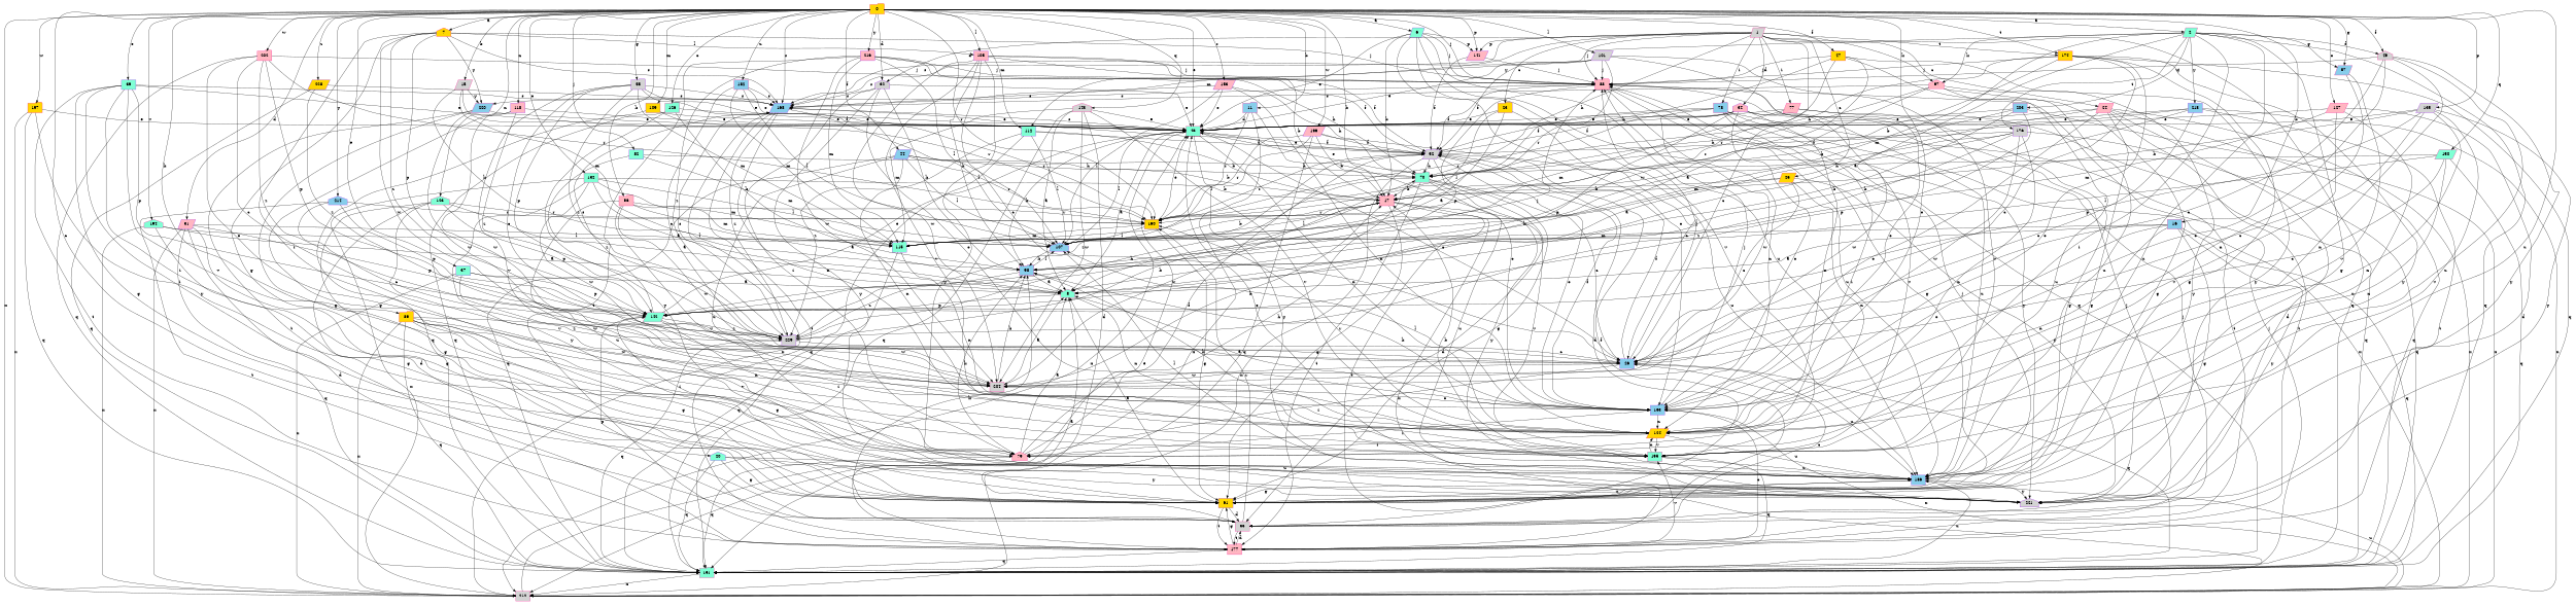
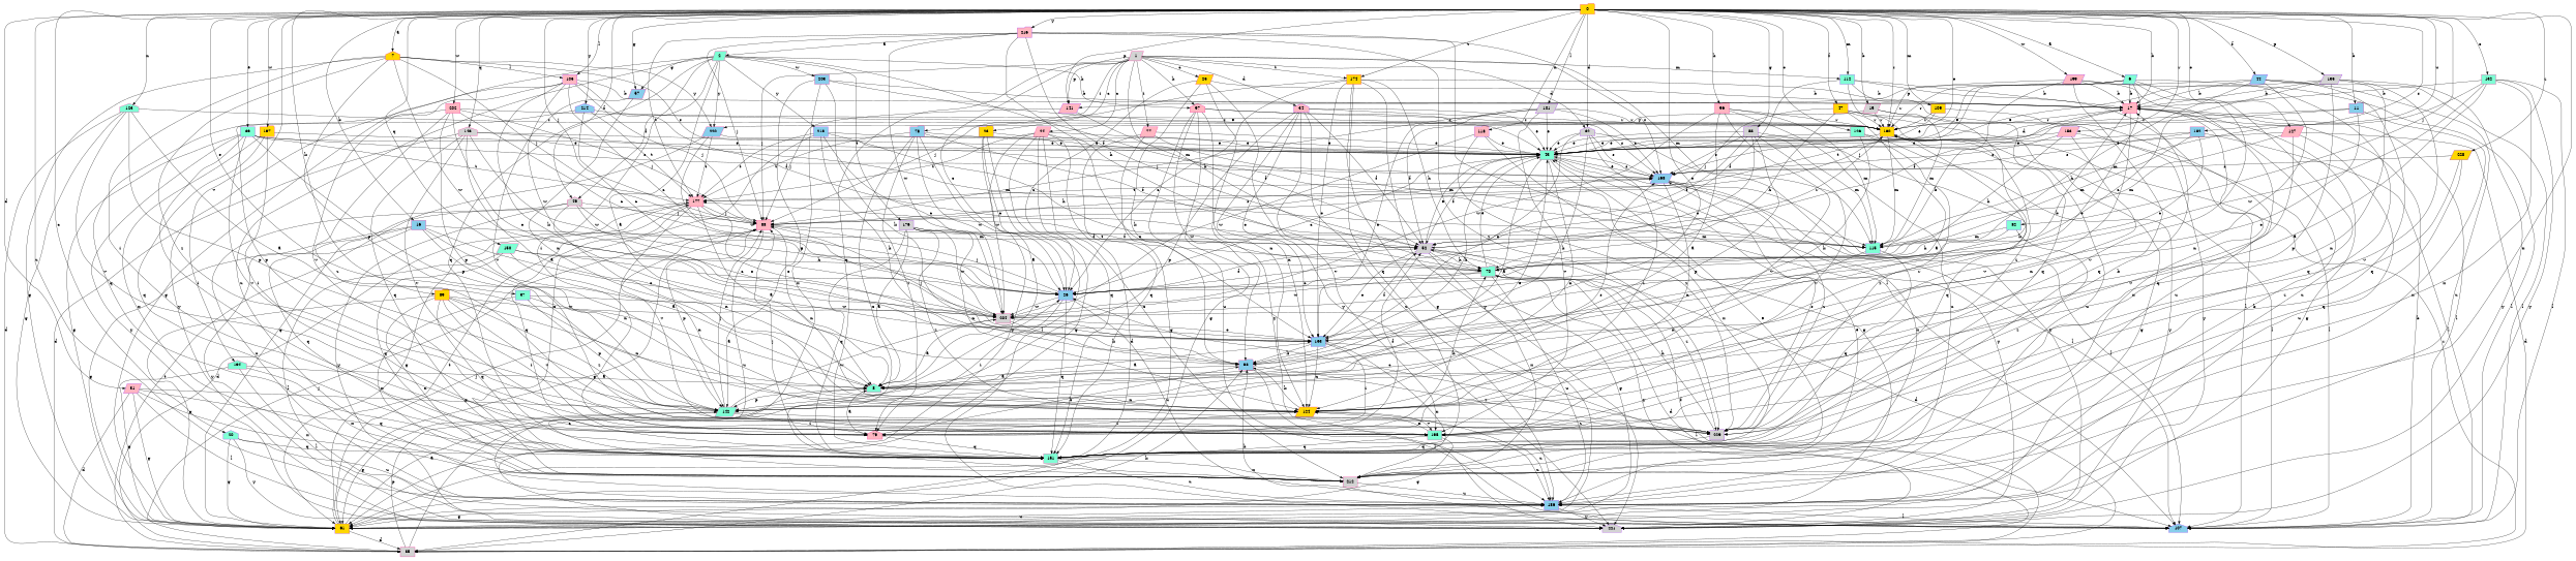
  strict digraph {
    node [color=deeppink fillcolor=aquamarine shape=parallelogram style=filled]
    0 [fillcolor=gold shape=folder]
    2
    6 [color=purple]
    7 [fillcolor=gold shape=house]
    11 [fillcolor=skyblue shape=folder]
    15 [fillcolor=lightgrey]
    16 [fillcolor=skyblue shape=box]
    17 [fillcolor=lightpink shape=folder]
    20 [color=purple shape=house]
    31 [color=purple fillcolor=lightpink]
    32 [color=purple fillcolor=lightgrey shape=house]
    37 [color=purple shape=box]
    39 [color=purple shape=box]
    43 [shape=box]
    44 [color=purple fillcolor=skyblue]
    47 [fillcolor=gold shape=box]
    49 [fillcolor=lightgrey shape=house]
    55 [color=purple fillcolor=lightgrey shape=folder]
    57 [fillcolor=skyblue]
    82 [color=purple shape=box]
    88 [fillcolor=lightpink shape=folder]
    89 [fillcolor=gold shape=folder]
    96 [fillcolor=lightpink shape=folder]
    101 [color=purple fillcolor=lightgrey]
    105 [color=purple fillcolor=lightpink shape=box]
    109 [color=purple fillcolor=gold shape=box]
    112 [color=purple shape=box]
    118 [color=purple fillcolor=lightpink shape=folder]
    123 [shape=house]
    126 [shape=folder]
    127 [fillcolor=lightpink]
    132 [shape=box]
    133 [color=purple fillcolor=skyblue shape=folder]
    135 [color=purple fillcolor=lightgrey]
    141 [color=purple fillcolor=lightpink]
    143 [fillcolor=lightgrey shape=house]
    150
    153 [color=purple fillcolor=lightpink]
    160 [color=purple fillcolor=gold shape=box]
    168 [color=purple fillcolor=skyblue]
    174 [fillcolor=gold shape=box]
    182 [fillcolor=skyblue shape=box]
    186 [color=purple fillcolor=skyblue shape=box]
    194 [shape=house]
    197 [fillcolor=gold shape=folder]
    199 [color=purple fillcolor=lightpink]
    202 [fillcolor=lightpink shape=folder]
    212 [fillcolor=lightgrey shape=box]
    214 [color=purple fillcolor=skyblue shape=house]
    216 [color=purple fillcolor=lightpink shape=folder]
    228 [color=purple fillcolor=gold]
    97 [fillcolor=lightpink shape=house]
    151 [shape=folder]
    8 [shape=house]
    61 [color=purple fillcolor=gold shape=box]
    79 [fillcolor=lightpink shape=house]
    115 [color=purple shape=folder]
    176 [color=purple fillcolor=lightgrey shape=box]
    203 [fillcolor=skyblue shape=box]
    218 [color=purple fillcolor=skyblue shape=box]
    220 [fillcolor=skyblue]
    195 [shape=box]
    142
    204 [fillcolor=lightgrey shape=box]
    229 [color=purple fillcolor=lightgrey shape=folder]
    98 [fillcolor=skyblue shape=folder]
    124 [fillcolor=gold]
    221 [color=purple fillcolor=lightgrey shape=house]
    107 [color=purple fillcolor=skyblue shape=house]
    177 [fillcolor=lightpink shape=folder]
    35 [fillcolor=lightgrey shape=box]
    26 [color=purple fillcolor=skyblue shape=box]
    52 [color=purple fillcolor=lightgrey]
    70 [shape=folder]
    1 [fillcolor=lightgrey]
    23 [color=purple fillcolor=gold shape=folder]
    24 [fillcolor=lightpink]
    25 [fillcolor=gold]
    34 [color=purple fillcolor=lightpink shape=house]
    77 [fillcolor=lightpink]
    78 [fillcolor=skyblue shape=folder]
-   0 -> 2 [label=a]
+   216 -> 2 [label=a]
    0 -> 6 [label=a]
    0 -> 7 [label=a]
    0 -> 11 [label=b]
    0 -> 15 [label=b]
    0 -> 16 [label=b]
    0 -> 17 [label=b]
    0 -> 20 [label=c]
    0 -> 31 [label=d]
    0 -> 32 [label=d]
    0 -> 37 [label=e]
    0 -> 39 [label=e]
    0 -> 43 [label=e]
    0 -> 44 [label=f]
    0 -> 47 [label=f]
    0 -> 49 [label=f]
    0 -> 55 [label=g]
    0 -> 57 [label=g]
    0 -> 82 [label=j]
    0 -> 88 [label=j]
    0 -> 89 [label=k]
    0 -> 96 [label=k]
    0 -> 101 [label=l]
    0 -> 105 [label=l]
    0 -> 109 [label=m]
    0 -> 112 [label=m]
    0 -> 118 [label=n]
    0 -> 123 [label=n]
    0 -> 126 [label=o]
    0 -> 127 [label=o]
    0 -> 132 [label=o]
    0 -> 133 [label=o]
    0 -> 135 [label=p]
    0 -> 141 [label=p]
    0 -> 143 [label=q]
    0 -> 150 [label=q]
    0 -> 153 [label=r]
    0 -> 160 [label=r]
    0 -> 168 [label=s]
    0 -> 174 [label=t]
    0 -> 182 [label=u]
    0 -> 186 [label=u]
    0 -> 194 [label=v]
    0 -> 197 [label=w]
    0 -> 199 [label=w]
    0 -> 202 [label=w]
    0 -> 212 [label=x]
    0 -> 214 [label=y]
    0 -> 216 [label=y]
    0 -> 228 [label=z]
    2 -> 49 [label=f]
    2 -> 57 [label=g]
    2 -> 186 [label=u]
    2 -> 97 [label=k]
    2 -> 151 [label=q]
    2 -> 8 [label=a]
    2 -> 61 [label=g]
    2 -> 79 [label=i]
    2 -> 115 [label=m]
    2 -> 176 [label=t]
    2 -> 203 [label=w]
    2 -> 218 [label=y]
    2 -> 220 [label=y]
    6 -> 17 [label=b]
    6 -> 43 [label=e]
    6 -> 88 [label=j]
    6 -> 133 [label=o]
    6 -> 141 [label=p]
    6 -> 186 [label=u]
    6 -> 151 [label=q]
    6 -> 195 [label=v]
    7 -> 88 [label=j]
    7 -> 105 [label=l]
    7 -> 168 [label=s]
    7 -> 61 [label=g]
    7 -> 79 [label=i]
    7 -> 220 [label=y]
    7 -> 142 [label=p]
    7 -> 204 [label=w]
    7 -> 229 [label=z]
    11 -> 43 [label=d]
    11 -> 133 [label=o]
    11 -> 160 [label=r]
    11 -> 212 [label=x]
    15 -> 160 [label=r]
    15 -> 115 [label=m]
    15 -> 220 [label=y]
    15 -> 98 [label=k]
    16 -> 133 [label=o]
    16 -> 151 [label=q]
    16 -> 8 [label=a]
    16 -> 61 [label=g]
    16 -> 115 [label=m]
    16 -> 124 [label=n]
    16 -> 221 [label=y]
    17 -> 160 [label=r]
    17 -> 212 [label=x]
    17 -> 61 [label=g]
    17 -> 195 [label=v]
    17 -> 107 [label=l]
    17 -> 177 [label=t]
    20 -> 186 [label=u]
    20 -> 151 [label=q]
    20 -> 61 [label=g]
    20 -> 221 [label=y]
    31 -> 212 [label=x]
    31 -> 151 [label=q]
    31 -> 61 [label=g]
    31 -> 142 [label=p]
    31 -> 107 [label=l]
    31 -> 35 [label=d]
    32 -> 43 [label=e]
    32 -> 133 [label=o]
    32 -> 168 [label=s]
    32 -> 79 [label=i]
    32 -> 98 [label=k]
    32 -> 221 [label=y]
    37 -> 212 [label=x]
    37 -> 8 [label=a]
    37 -> 142 [label=p]
    37 -> 204 [label=w]
    39 -> 43 [label=e]
    39 -> 168 [label=s]
    39 -> 61 [label=g]
    39 -> 79 [label=i]
    39 -> 195 [label=v]
    39 -> 142 [label=p]
    39 -> 221 [label=y]
    39 -> 177 [label=t]
    43 -> 168 [label=s]
    43 -> 212 [label=x]
    43 -> 8 [label=a]
    43 -> 98 [label=k]
    43 -> 124 [label=n]
    43 -> 221 [label=y]
    43 -> 107 [label=l]
    43 -> 26 [label=c]
    43 -> 52 [label=f]
    44 -> 17 [label=b]
    44 -> 160 [label=r]
    44 -> 186 [label=u]
    44 -> 151 [label=q]
    44 -> 124 [label=n]
    44 -> 107 [label=l]
    44 -> 70 [label=h]
    47 -> 88 [label=j]
    47 -> 160 [label=r]
    47 -> 186 [label=u]
    47 -> 8 [label=a]
    47 -> 221 [label=y]
    47 -> 70 [label=h]
    49 -> 88 [label=j]
    49 -> 133 [label=o]
    49 -> 186 [label=u]
    49 -> 124 [label=n]
    49 -> 221 [label=y]
    49 -> 26 [label=c]
    55 -> 43 [label=e]
    55 -> 168 [label=s]
    55 -> 115 [label=m]
    55 -> 195 [label=v]
    55 -> 142 [label=p]
    55 -> 229 [label=z]
    55 -> 26 [label=c]
    55 -> 52 [label=f]
    57 -> 195 [label=v]
    57 -> 124 [label=n]
    82 -> 115 [label=m]
    82 -> 229 [label=z]
    82 -> 70 [label=h]
    88 -> 168 [label=s]
    88 -> 186 [label=u]
    88 -> 61 [label=g]
    88 -> 142 [label=p]
    88 -> 124 [label=n]
    88 -> 52 [label=f]
    89 -> 212 [label=x]
    89 -> 151 [label=q]
    89 -> 61 [label=g]
    89 -> 79 [label=i]
    89 -> 195 [label=v]
    89 -> 204 [label=w]
    89 -> 229 [label=z]
    89 -> 124 [label=n]
    96 -> 160 [label=r]
    96 -> 186 [label=u]
    96 -> 8 [label=a]
    96 -> 115 [label=m]
    96 -> 195 [label=v]
    96 -> 204 [label=w]
    101 -> 43 [label=e]
    101 -> 88 [label=j]
    101 -> 133 [label=o]
    101 -> 160 [label=r]
    101 -> 168 [label=s]
    101 -> 195 [label=v]
    101 -> 52 [label=f]
    105 -> 17 [label=b]
    105 -> 88 [label=j]
    105 -> 195 [label=v]
    105 -> 204 [label=w]
    105 -> 98 [label=k]
    105 -> 221 [label=y]
    105 -> 26 [label=c]
    105 -> 52 [label=f]
    109 -> 43 [label=e]
    109 -> 160 [label=r]
    109 -> 151 [label=q]
    112 -> 17 [label=b]
    112 -> 151 [label=q]
    112 -> 229 [label=z]
    112 -> 107 [label=l]
    112 -> 52 [label=f]
    118 -> 43 [label=e]
    118 -> 61 [label=g]
    118 -> 204 [label=w]
    118 -> 229 [label=z]
    123 -> 160 [label=r]
    123 -> 8 [label=a]
    123 -> 61 [label=g]
    123 -> 195 [label=v]
    123 -> 142 [label=p]
    123 -> 35 [label=d]
    126 -> 43 [label=e]
    126 -> 151 [label=q]
    126 -> 98 [label=k]
    126 -> 221 [label=y]
    127 -> 43 [label=e]
    127 -> 186 [label=u]
    127 -> 115 [label=m]
    127 -> 195 [label=v]
    127 -> 35 [label=d]
    132 -> 17 [label=b]
    132 -> 212 [label=x]
    132 -> 8 [label=a]
    132 -> 115 [label=m]
    132 -> 204 [label=w]
    132 -> 221 [label=y]
    132 -> 107 [label=l]
    133 -> 88 [label=j]
    133 -> 212 [label=x]
    133 -> 8 [label=a]
    133 -> 79 [label=i]
    133 -> 98 [label=k]
    133 -> 124 [label=n]
    133 -> 107 [label=l]
    133 -> 52 [label=f]
    135 -> 17 [label=b]
    135 -> 43 [label=e]
    135 -> 195 [label=v]
    135 -> 142 [label=p]
    135 -> 124 [label=n]
    135 -> 221 [label=y]
    135 -> 26 [label=c]
    141 -> 88 [label=j]
    141 -> 52 [label=f]
    143 -> 43 [label=e]
    143 -> 151 [label=q]
    143 -> 8 [label=a]
    143 -> 115 [label=m]
    143 -> 195 [label=v]
    143 -> 204 [label=w]
    143 -> 35 [label=d]
    150 -> 151 [label=q]
    150 -> 124 [label=n]
    150 -> 107 [label=l]
    150 -> 26 [label=c]
    150 -> 70 [label=h]
    153 -> 43 [label=e]
    153 -> 168 [label=s]
    153 -> 124 [label=n]
    153 -> 107 [label=l]
    153 -> 70 [label=h]
    160 -> 43 [label=e]
    160 -> 61 [label=g]
    160 -> 115 [label=m]
    160 -> 107 [label=l]
    168 -> 43 [label=e]
    168 -> 212 [label=x]
    168 -> 229 [label=z]
    168 -> 124 [label=n]
    168 -> 107 [label=l]
    168 -> 177 [label=t]
    174 -> 17 [label=b]
    174 -> 88 [label=j]
    174 -> 133 [label=o]
    174 -> 151 [label=q]
    174 -> 61 [label=g]
    174 -> 221 [label=y]
    174 -> 26 [label=c]
    174 -> 70 [label=h]
    182 -> 43 [label=e]
    182 -> 168 [label=s]
    182 -> 115 [label=m]
    182 -> 107 [label=l]
    182 -> 26 [label=c]
    186 -> 17 [label=b]
    186 -> 43 [label=e]
    186 -> 61 [label=g]
    186 -> 221 [label=y]
    186 -> 107 [label=l]
    194 -> 212 [label=x]
    194 -> 8 [label=a]
    194 -> 61 [label=g]
    194 -> 107 [label=l]
    197 -> 43 [label=e]
    197 -> 212 [label=x]
    197 -> 151 [label=q]
    197 -> 79 [label=i]
    199 -> 17 [label=b]
    199 -> 160 [label=r]
    199 -> 186 [label=u]
    199 -> 151 [label=q]
    199 -> 107 [label=l]
    199 -> 52 [label=f]
    202 -> 88 [label=j]
    202 -> 133 [label=o]
    202 -> 160 [label=r]
    202 -> 151 [label=q]
    202 -> 142 [label=p]
    202 -> 229 [label=z]
    202 -> 26 [label=c]
    212 -> 43 [label=e]
    212 -> 186 [label=u]
    214 -> 160 [label=r]
    214 -> 142 [label=p]
    214 -> 177 [label=t]
    214 -> 26 [label=c]
    216 -> 88 [label=j]
    216 -> 115 [label=m]
    216 -> 204 [label=w]
    216 -> 229 [label=z]
    216 -> 107 [label=l]
    216 -> 177 [label=t]
    216 -> 52 [label=f]
    216 -> 70 [label=h]
    228 -> 168 [label=s]
    228 -> 151 [label=q]
    228 -> 229 [label=z]
    97 -> 160 [label=r]
    97 -> 168 [label=s]
    97 -> 186 [label=u]
    97 -> 61 [label=g]
    97 -> 98 [label=w]
    97 -> 221 [label=y]
    151 -> 88 [label=j]
    151 -> 186 [label=u]
    151 -> 212 [label=x]
    8 -> 142 [label=p]
    8 -> 124 [label=n]
    61 -> 88 [label=j]
    61 -> 186 [label=u]
    61 -> 8 [label=a]
    61 -> 177 [label=t]
    61 -> 35 [label=d]
    79 -> 151 [label=q]
    79 -> 8 [label=a]
    79 -> 98 [label=k]
    79 -> 52 [label=f]
    79 -> 70 [label=h]
    115 -> 151 [label=q]
    115 -> 124 [label=n]
    176 -> 151 [label=q]
    176 -> 8 [label=a]
    176 -> 115 [label=m]
    176 -> 204 [label=w]
    176 -> 229 [label=z]
    176 -> 124 [label=n]
    176 -> 52 [label=f]
    203 -> 17 [label=b]
    203 -> 43 [label=e]
    203 -> 212 [label=x]
    203 -> 142 [label=p]
    203 -> 98 [label=k]
    218 -> 43 [label=e]
    218 -> 212 [label=x]
    218 -> 98 [label=k]
    218 -> 177 [label=t]
    218 -> 26 [label=c]
    218 -> 70 [label=h]
    220 -> 43 [label=e]
    220 -> 61 [label=g]
    220 -> 204 [label=w]
    220 -> 177 [label=t]
    195 -> 186 [label=u]
    195 -> 151 [label=q]
+   195 -> 61 [label=g]
    195 -> 124 [label=n]
    142 -> 43 [label=e]
    142 -> 88 [label=j]
    142 -> 168 [label=s]
    142 -> 61 [label=g]
    142 -> 79 [label=i]
    142 -> 204 [label=w]
    142 -> 229 [label=z]
    204 -> 17 [label=b]
    204 -> 133 [label=o]
    204 -> 8 [label=a]
    204 -> 98 [label=k]
    229 -> 17 [label=b]
    229 -> 168 [label=s]
    229 -> 151 [label=q]
    229 -> 26 [label=c]
    229 -> 70 [label=h]
    98 -> 8 [label=a]
    98 -> 229 [label=z]
    98 -> 107 [label=l]
    124 -> 160 [label=r]
    124 -> 186 [label=u]
    124 -> 79 [label=i]
    124 -> 195 [label=v]
    124 -> 98 [label=k]
    107 -> 17 [label=b]
    107 -> 98 [label=k]
    177 -> 88 [label=j]
    177 -> 133 [label=o]
    177 -> 151 [label=q]
    177 -> 8 [label=a]
    177 -> 61 [label=g]
    177 -> 195 [label=v]
    177 -> 35 [label=d]
    35 -> 88 [label=j]
    35 -> 160 [label=r]
    35 -> 142 [label=p]
    35 -> 98 [label=k]
    35 -> 177 [label=t]
    35 -> 26 [label=c]
    35 -> 52 [label=f]
    26 -> 88 [label=j]
    26 -> 186 [label=u]
    26 -> 151 [label=q]
    26 -> 79 [label=i]
    26 -> 204 [label=w]
    26 -> 52 [label=f]
    52 -> 43 [label=e]
    52 -> 133 [label=o]
    52 -> 160 [label=r]
    52 -> 212 [label=x]
    52 -> 61 [label=g]
    52 -> 229 [label=z]
    52 -> 35 [label=d]
    52 -> 70 [label=h]
    70 -> 17 [label=b]
    70 -> 43 [label=e]
    70 -> 186 [label=u]
    70 -> 204 [label=w]
    70 -> 221 [label=y]
    70 -> 177 [label=t]
    70 -> 35 [label=d]
    70 -> 26 [label=c]
    1 -> 32 [label=d]
    1 -> 88 [label=j]
    1 -> 112 [label=m]
    1 -> 141 [label=p]
    1 -> 168 [label=s]
    1 -> 174 [label=t]
    1 -> 97 [label=k]
    1 -> 151 [label=q]
    1 -> 26 [label=c]
    1 -> 70 [label=h]
    1 -> 23 [label=c]
    1 -> 24 [label=c]
    1 -> 25 [label=c]
    1 -> 34 [label=d]
    1 -> 77 [label=i]
    1 -> 78 [label=i]
    23 -> 43 [label=e]
    23 -> 8 [label=a]
    23 -> 107 [label=l]
    23 -> 26 [label=c]
    24 -> 43 [label=e]
    24 -> 133 [label=o]
    24 -> 212 [label=x]
    24 -> 151 [label=q]
    24 -> 61 [label=g]
    24 -> 204 [label=w]
    24 -> 177 [label=t]
    24 -> 35 [label=d]
    25 -> 17 [label=b]
    25 -> 98 [label=k]
    25 -> 124 [label=n]
    25 -> 221 [label=y]
    25 -> 26 [label=c]
    34 -> 43 [label=e]
    34 -> 133 [label=o]
    34 -> 160 [label=r]
    34 -> 186 [label=u]
    34 -> 195 [label=v]
    34 -> 142 [label=p]
    34 -> 124 [label=n]
    34 -> 52 [label=f]
    77 -> 43 [label=e]
    77 -> 151 [label=q]
    77 -> 61 [label=g]
    77 -> 115 [label=m]
    78 -> 43 [label=e]
    78 -> 212 [label=x]
    78 -> 79 [label=i]
    78 -> 204 [label=w]
    78 -> 221 [label=y]
    78 -> 177 [label=t]
    78 -> 52 [label=f]
  }
